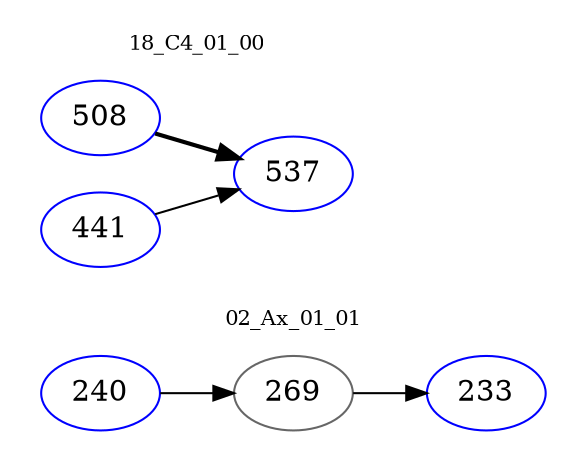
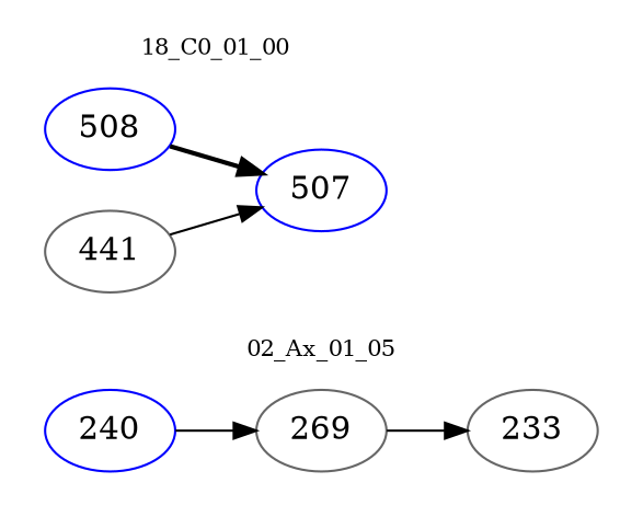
  digraph {
    fontname="DejaVu Serif"
    rankdir=LR
    node [color=blue fontname="DejaVu Serif"]
    edge [color=black fontname="DejaVu Serif" style=solid]
    n1 [label=240]
    n2 [color=gray40 label=269]
-   n3 [label=233]
+   n3 [color=gray40 label=233]
    n4 [label=508]
-   n5 [label=537]
-   n6 [label=441]
+   n5 [label=507]
+   n6 [color=gray40 label=441]
    subgraph cluster_1 {
      color=white
      fontsize=10
-     label="02_Ax_01_01"
+     label="02_Ax_01_05"
      n1
      n2
      n3
    }
    subgraph cluster_2 {
      color=white
      fontsize=10
-     label="18_C4_01_00"
+     label="18_C0_01_00"
      n4
      n5
      n6
    }
    n1 -> n2
    n2 -> n3
    n4 -> n5 [style=bold]
    n6 -> n5
  }
